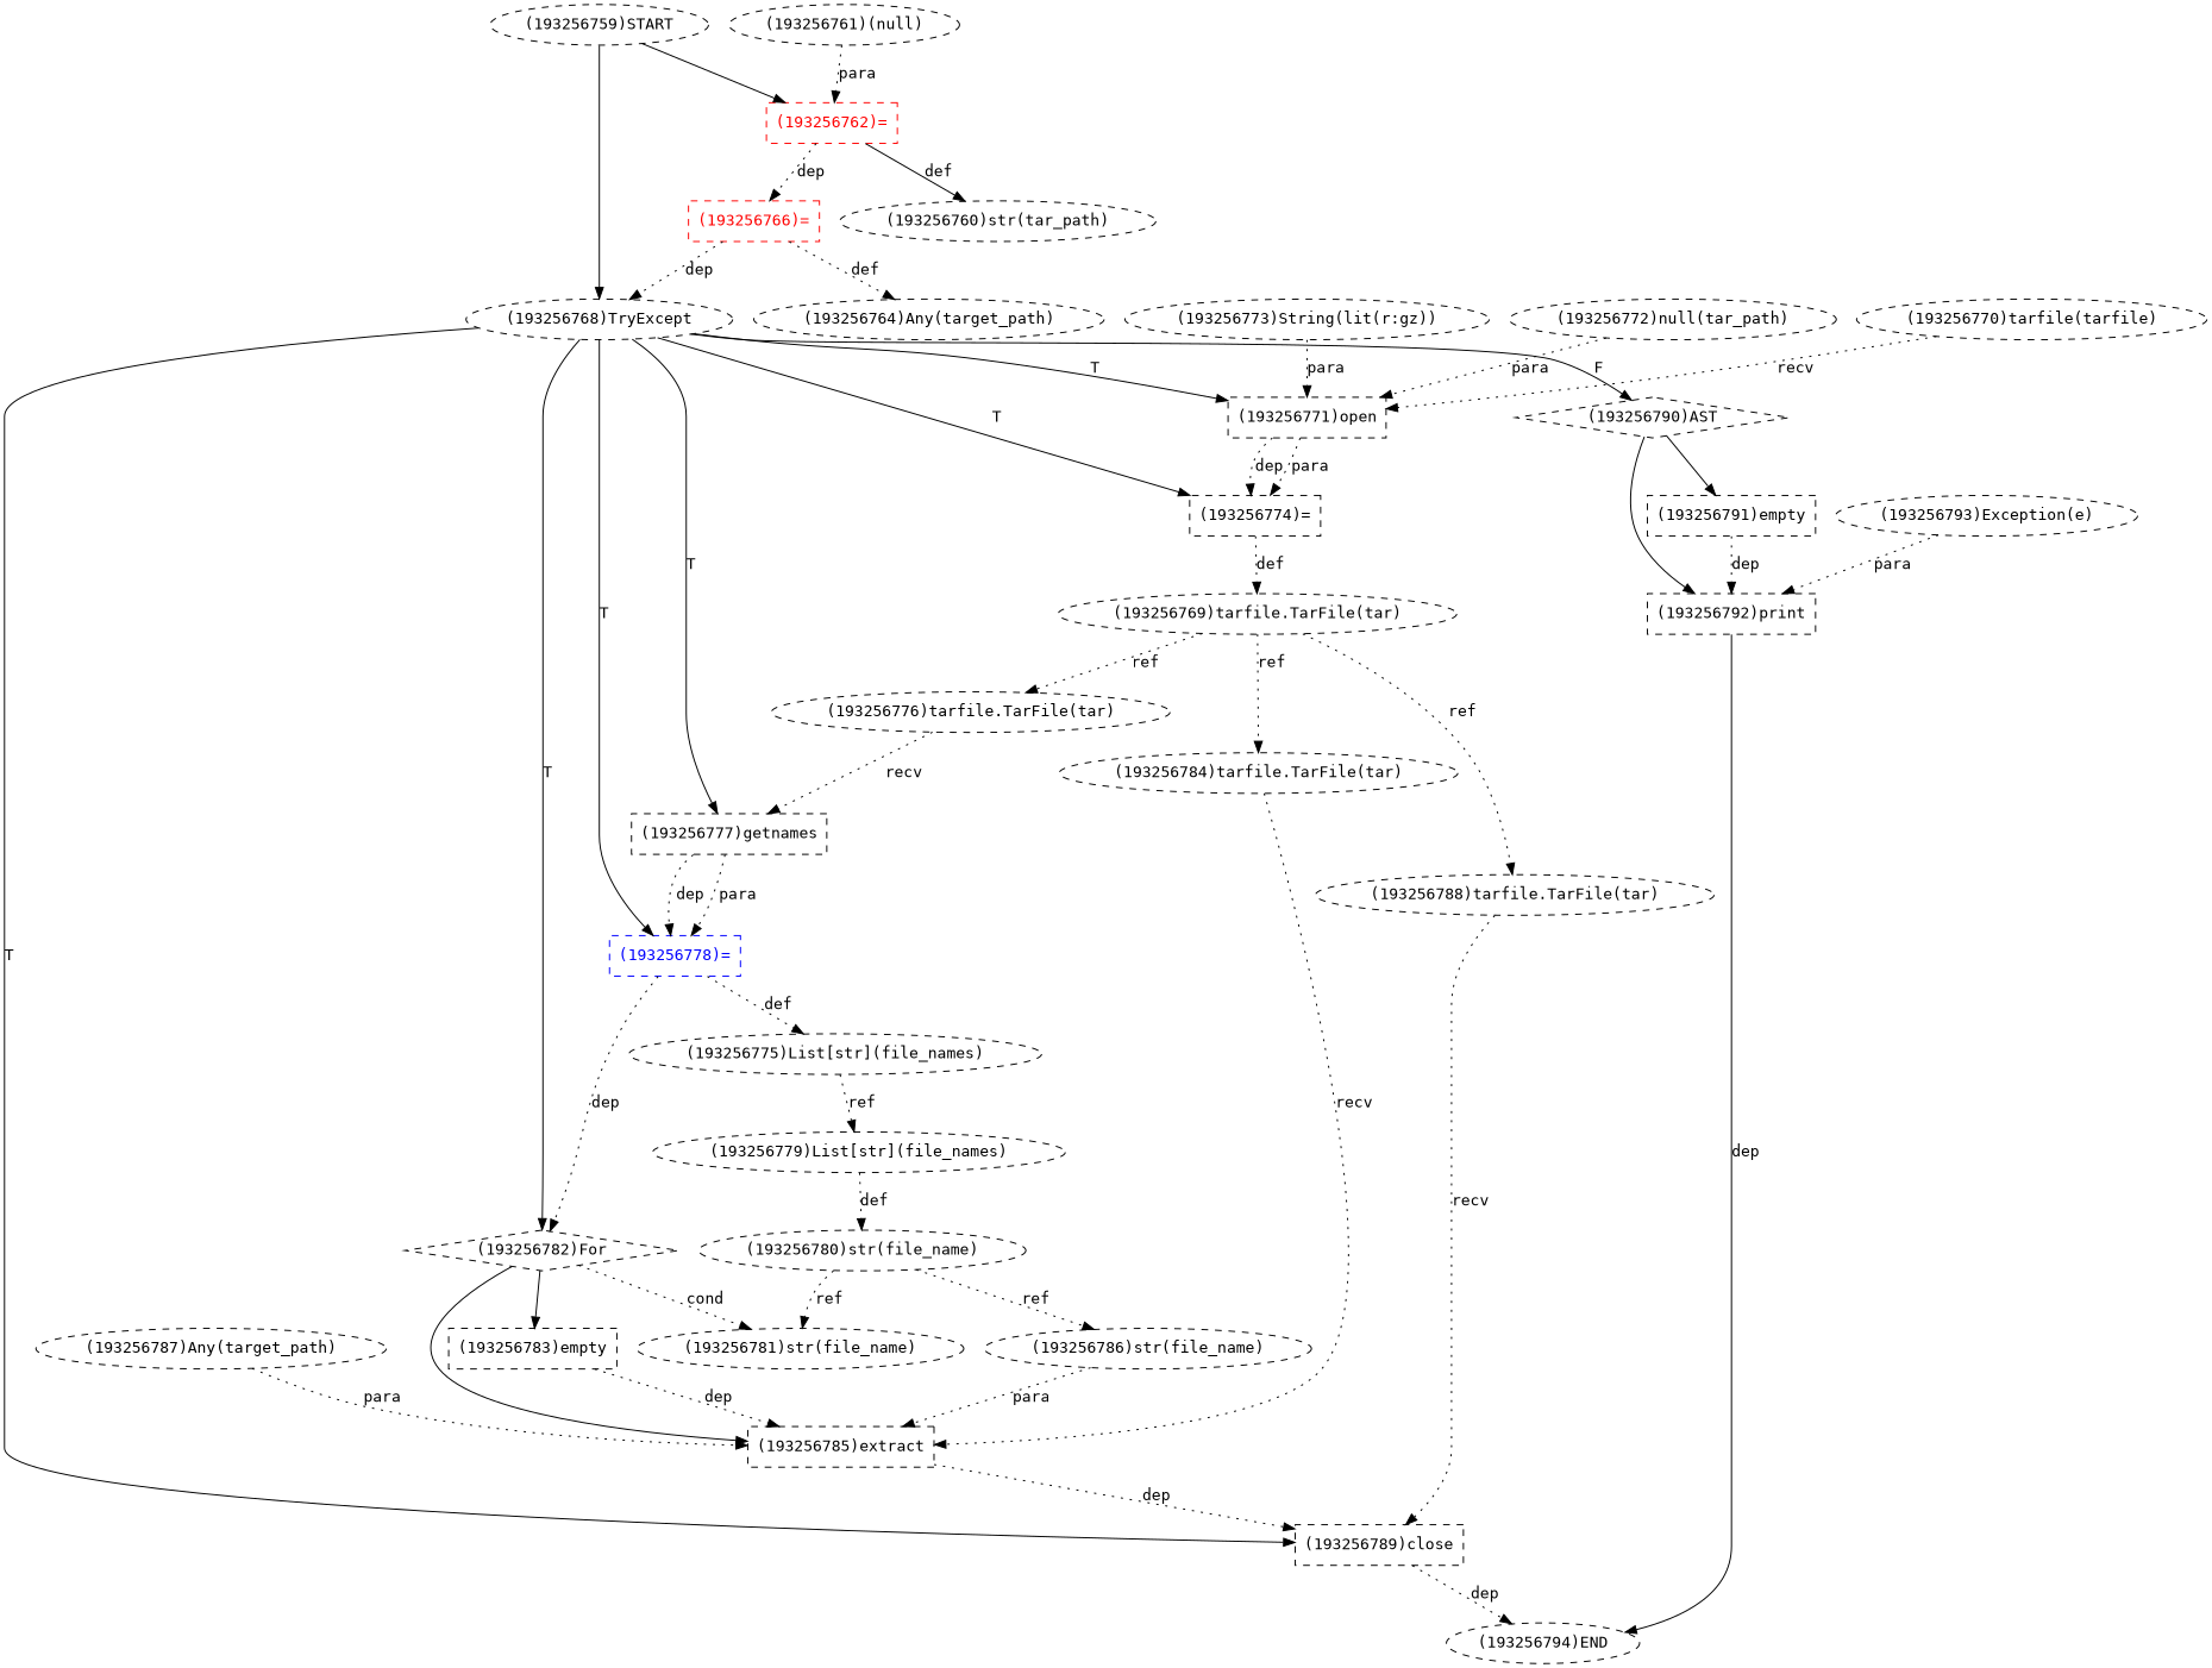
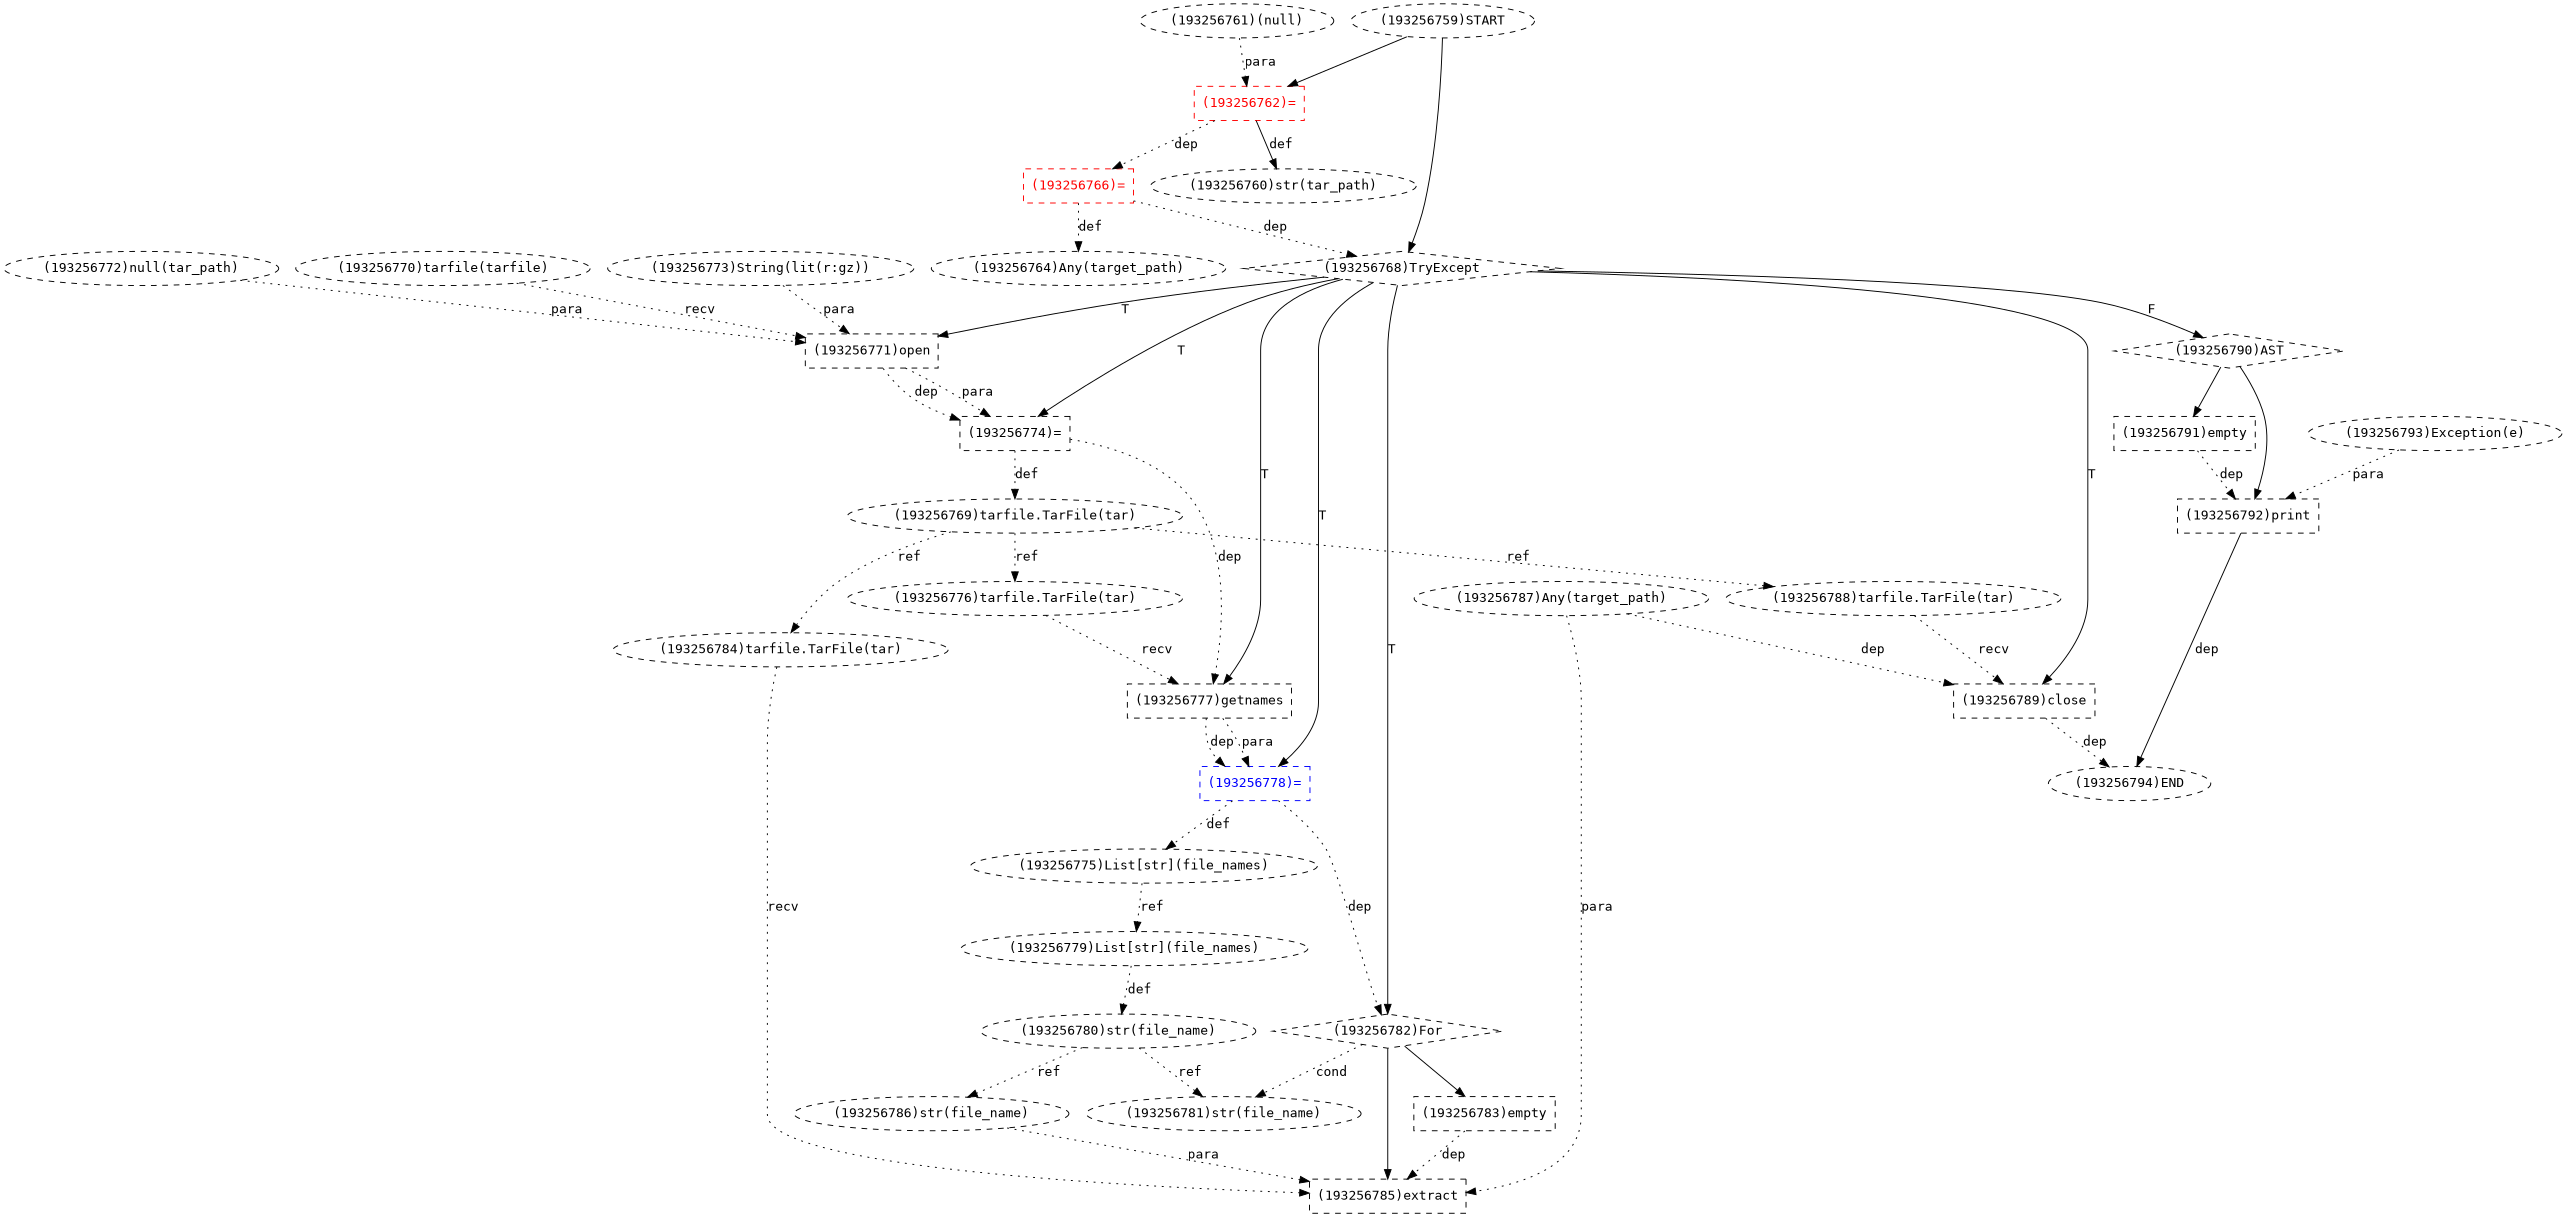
  digraph {
    fontname="DejaVu Sans Mono"
    node [fontname="DejaVu Sans Mono" shape=ellipse style=dashed]
    edge [fontname="DejaVu Sans Mono" style=dotted]
    n1 [label="(193256780)str(file_name)"]
    n2 [label="(193256781)str(file_name)"]
    n3 [label="(193256786)str(file_name)"]
    n4 [label="(193256785)extract" shape=box]
    n5 [color=black fontcolor=black label="(193256789)close" shape=box]
    n6 [label="(193256794)END" shape=""]
    n7 [label="(193256782)For" shape=diamond]
    n8 [label="(193256783)empty" shape=box]
    n9 [label="(193256784)tarfile.TarFile(tar)"]
    n10 [label="(193256772)null(tar_path)"]
    n11 [color=black fontcolor=black label="(193256771)open" shape=box]
    n12 [color=black fontcolor=black label="(193256774)=" shape=box]
    n13 [label="(193256776)tarfile.TarFile(tar)"]
    n14 [label="(193256777)getnames" shape=box]
    n15 [color=blue fontcolor=blue label="(193256778)=" shape=box]
    n16 [label="(193256775)List[str](file_names)"]
    n17 [label="(193256770)tarfile(tarfile)"]
    n18 [label="(193256787)Any(target_path)"]
    n19 [color=red fontcolor=red label="(193256766)=" shape=box]
-   n20 [label="(193256768)TryExcept"]
+   n20 [label="(193256768)TryExcept" shape=diamond]
    n21 [label="(193256764)Any(target_path)"]
    n22 [label="(193256759)START" shape=""]
    n23 [color=red fontcolor=red label="(193256762)=" shape=box]
    n24 [label="(193256790)AST" shape=diamond]
    n25 [label="(193256760)str(tar_path)"]
    n26 [label="(193256779)List[str](file_names)"]
    n27 [label="(193256791)empty" shape=box]
    n28 [label="(193256792)print" shape=box]
    n29 [label="(193256761)(null)"]
    n30 [color=black fontcolor=black label="(193256769)tarfile.TarFile(tar)"]
    n31 [color=black fontcolor=black label="(193256788)tarfile.TarFile(tar)"]
    n32 [label="(193256793)Exception(e)"]
    n33 [color=black fontcolor=black label="(193256773)String(lit(r:gz))"]
    n1 -> n2 [label=ref]
    n1 -> n3 [label=ref]
    n3 -> n4 [label=para]
-   n4 -> n5 [label=dep]
+   n18 -> n5 [label=dep]
    n5 -> n6 [label=dep]
    n7 -> n2 [label=cond]
    n7 -> n4 [style=solid]
    n7 -> n8 [style=solid]
    n8 -> n4 [label=dep]
    n9 -> n4 [label=recv]
    n10 -> n11 [label=para]
    n11 -> n12 [label=dep]
    n11 -> n12 [label=para]
+   n12 -> n14 [label=dep]
    n12 -> n30 [label=def]
    n13 -> n14 [label=recv]
    n14 -> n15 [label=dep]
    n14 -> n15 [label=para]
    n15 -> n7 [label=dep]
    n15 -> n16 [label=def]
    n16 -> n26 [label=ref]
    n17 -> n11 [label=recv]
    n18 -> n4 [label=para]
    n19 -> n20 [label=dep]
    n19 -> n21 [label=def]
    n20 -> n5 [label=T style=""]
    n20 -> n7 [label=T style=""]
    n20 -> n11 [label=T style=""]
    n20 -> n12 [label=T style=""]
    n20 -> n14 [label=T style=""]
    n20 -> n15 [label=T style=""]
    n20 -> n24 [label=F style=""]
    n22 -> n20 [style=solid]
    n22 -> n23 [style=solid]
    n23 -> n19 [label=dep]
    n23 -> n25 [label=def style=solid]
    n24 -> n27 [style=solid]
    n24 -> n28 [style=solid]
    n26 -> n1 [label=def]
    n27 -> n28 [label=dep]
    n28 -> n6 [label=dep style=solid]
    n29 -> n23 [label=para]
    n30 -> n9 [label=ref]
    n30 -> n13 [label=ref]
    n30 -> n31 [label=ref]
    n31 -> n5 [label=recv]
    n32 -> n28 [label=para]
    n33 -> n11 [label=para]
  }
